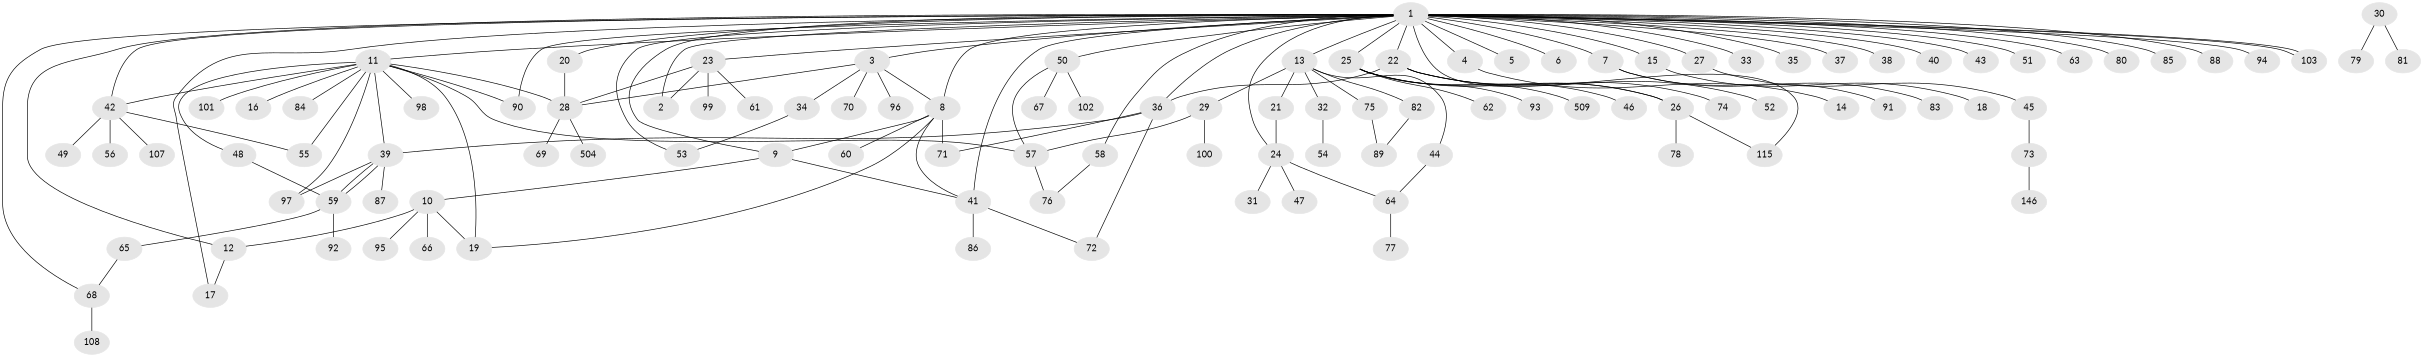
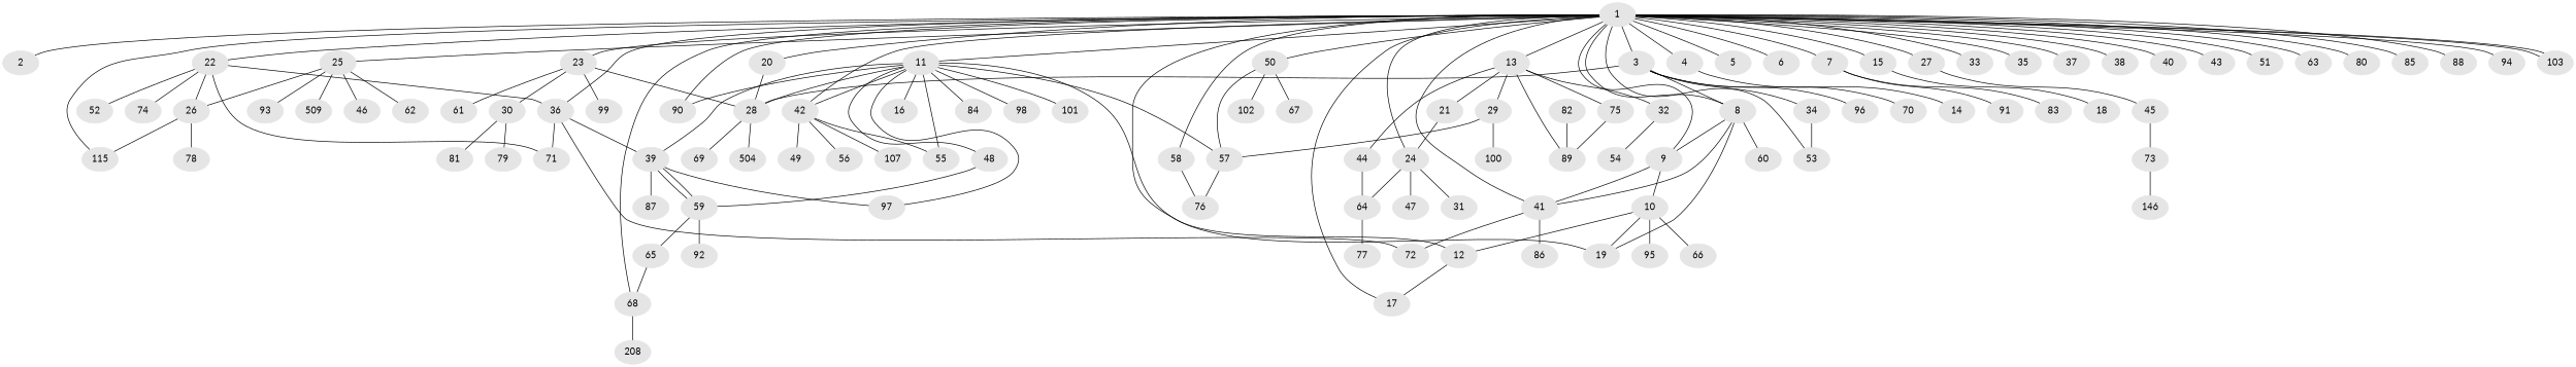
  graph {
    fontname=Lato
    node [color=gray90 fontname=Lato style=filled]
    edge [fontname=Lato]
    1
    2
    3
    4
    5
    6
    7
    8
    9
    11
    12
    13
    15
    17
    20
    22
    23
    24
    25
    27
    33
    35
    36
    37
    38
    40
    41
    42
    43
    50
    51
    53
    58
    63
    68
    80
    85
    88
    90
    94
    103
    n42 [label=115]
    28
    34
    70
    96
    14
    83
    91
    19
    60
    71
    10
    16
    39
    48
    55
    57
    84
    97
    98
    101
    21
    29
    32
    44
    75
    82
    18
    26
    52
    74
    30
    61
    99
    31
    47
    64
    46
    62
    93
    n82 [label=509]
    45
    72
    86
    49
    56
    107
    67
    102
    76
-   108
+   108 [label=208]
    69
    n94 [label=504]
    66
    95
    59
    87
    100
    54
    89
    78
    79
    81
    77
    73
    65
    92
    n109 [label=146]
    1 -- 2
    1 -- 3
    1 -- 4
    1 -- 5
    1 -- 6
    1 -- 7
    1 -- 8
    1 -- 9
    1 -- 11
    1 -- 12
    1 -- 13
    1 -- 15
    1 -- 17
    1 -- 20
    1 -- 22
    1 -- 23
    1 -- 24
    1 -- 25
    1 -- 27
    1 -- 33
    1 -- 35
    1 -- 36
    1 -- 37
    1 -- 38
    1 -- 40
    1 -- 41
    1 -- 42
    1 -- 43
    1 -- 50
    1 -- 51
    1 -- 53
    1 -- 58
    1 -- 63
    1 -- 68
    1 -- 80
    1 -- 85
    1 -- 88
    1 -- 90
    1 -- 94
    1 -- 103
    1 -- 103
    1 -- n42
    3 -- 8
    3 -- 28
    3 -- 34
    3 -- 70
    3 -- 96
    4 -- 14
    7 -- 83
    7 -- 91
    8 -- 9
    8 -- 41
    8 -- 19
    8 -- 60
-   8 -- 71
+   22 -- 71
    9 -- 41
    9 -- 10
    11 -- 42
    11 -- 90
    11 -- 28
    11 -- 19
    11 -- 16
    11 -- 39
    11 -- 48
    11 -- 55
    11 -- 57
    11 -- 84
    11 -- 97
    11 -- 98
    11 -- 101
    12 -- 17
    13 -- 21
    13 -- 29
    13 -- 32
    13 -- 44
    13 -- 75
-   13 -- 82
+   13 -- 89
    15 -- 18
    20 -- 28
    22 -- 36
    22 -- 26
    22 -- 52
    22 -- 74
    23 -- 28
-   23 -- 2
+   23 -- 30
    23 -- 61
    23 -- 99
    24 -- 31
    24 -- 47
    24 -- 64
    25 -- 26
    25 -- 46
    25 -- 62
    25 -- 93
    25 -- n82
    27 -- 45
    36 -- 71
    36 -- 39
    36 -- 72
    41 -- 72
    41 -- 86
    42 -- 55
    42 -- 49
    42 -- 56
    42 -- 107
    50 -- 57
    50 -- 67
    50 -- 102
    58 -- 76
    68 -- 108
    28 -- 69
    28 -- n94
    34 -- 53
    10 -- 12
    10 -- 19
    10 -- 66
    10 -- 95
    39 -- 97
    39 -- 59
    39 -- 59
    39 -- 87
    48 -- 59
    57 -- 76
    21 -- 24
    29 -- 57
    29 -- 100
    32 -- 54
    44 -- 64
    75 -- 89
    82 -- 89
    26 -- n42
    26 -- 78
    30 -- 79
    30 -- 81
    64 -- 77
    45 -- 73
    59 -- 65
    59 -- 92
    73 -- n109
    65 -- 68
  }
